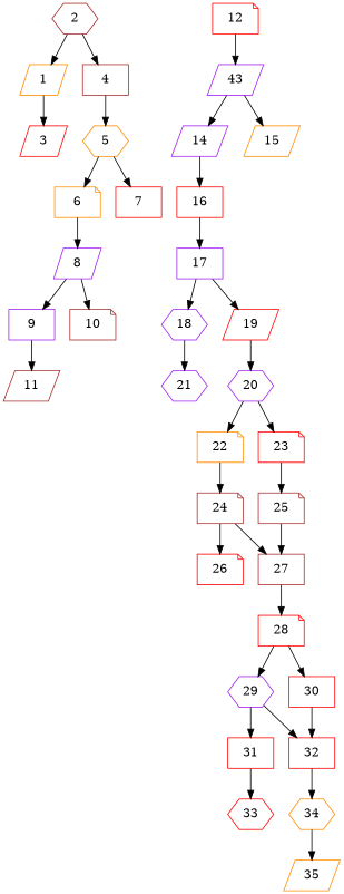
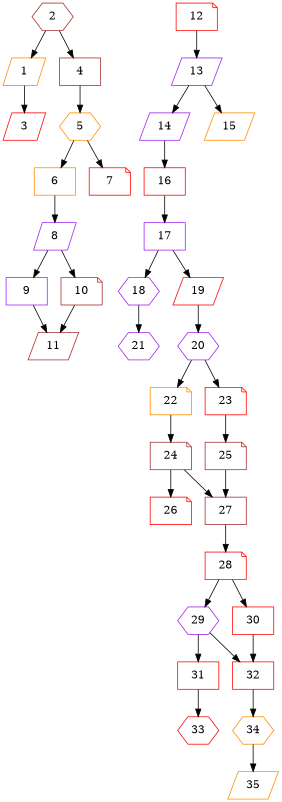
  digraph {
    node [alpha=0.04 color=red shape=parallelogram]
    1 [alpha=0.11 color=darkorange expect_size=32839680]
    3 [alpha=0.19 expect_size=9285632]
    2 [color=brown expect_size=50441216 shape=hexagon]
    4 [alpha=0.07 color=brown expect_size=29253632 shape=box]
    5 [alpha=0.08 color=darkorange expect_size=51587072 shape=hexagon]
-   6 [alpha=0.10 color=darkorange expect_size=47465472 shape=note]
-   7 [alpha=0.16 expect_size=27320320 shape=box]
+   6 [alpha=0.10 color=darkorange expect_size=47465472 shape=box]
+   7 [alpha=0.16 expect_size=27320320 shape=note]
    8 [alpha=0.15 color=purple expect_size=16444416]
    9 [alpha=0.05 color=purple expect_size=45479936 shape=box]
    10 [alpha=0.15 color=brown expect_size=38515712 shape=note]
    11 [alpha=0.06 color=brown expect_size=36989952]
    12 [alpha=0.14 expect_size=16739328 shape=note]
-   13 [alpha=0.07 color=purple expect_size=25645056 label=43]
+   13 [alpha=0.07 color=purple expect_size=25645056]
    14 [alpha=0.15 color=purple expect_size=22702080]
    15 [alpha=0.15 color=darkorange expect_size=38267904]
    16 [alpha=0.05 expect_size=9530368 shape=box]
    17 [color=purple expect_size=32509952 shape=box]
    18 [alpha=0.14 color=purple expect_size=24103936 shape=hexagon]
    19 [alpha=0.18 expect_size=11357184]
    21 [alpha=0.14 color=purple expect_size=11020288 shape=hexagon]
    20 [alpha=0.20 color=purple expect_size=22000640 shape=hexagon]
    22 [alpha=0.07 color=darkorange expect_size=26244096 shape=note]
    23 [alpha=0.02 expect_size=11082752 shape=note]
    24 [alpha=0.07 color=brown expect_size=28082176 shape=note]
    25 [alpha=0.11 color=brown expect_size=17319936 shape=note]
    26 [alpha=0.14 expect_size=52190208 shape=note]
    27 [alpha=0.06 color=brown expect_size=16054272 shape=box]
    28 [alpha=0.02 expect_size=24804352 shape=note]
    29 [alpha=0.16 color=purple expect_size=10799104 shape=hexagon]
    30 [expect_size=5363712 shape=box]
    31 [alpha=0.05 expect_size=52393984 shape=box]
    32 [alpha=0.11 expect_size=37927936 shape=box]
    33 [alpha=0.06 expect_size=7164928 shape=hexagon]
    34 [alpha=0.08 color=darkorange expect_size=11335680 shape=hexagon]
    35 [color=darkorange expect_size=27262976]
    1 -> 3
    2 -> 1
    2 -> 4
    4 -> 5
    5 -> 6
    5 -> 7
    6 -> 8
    8 -> 9
    8 -> 10
    9 -> 11
+   10 -> 11
    12 -> 13
    13 -> 14
    13 -> 15
    14 -> 16
    16 -> 17
    17 -> 18
    17 -> 19
    18 -> 21
    19 -> 20
    20 -> 22
    20 -> 23
    22 -> 24
    23 -> 25
    24 -> 26
    24 -> 27
    25 -> 27
    27 -> 28
    28 -> 29
    28 -> 30
    29 -> 31
    29 -> 32
    30 -> 32
    31 -> 33
    32 -> 34
    34 -> 35
  }
